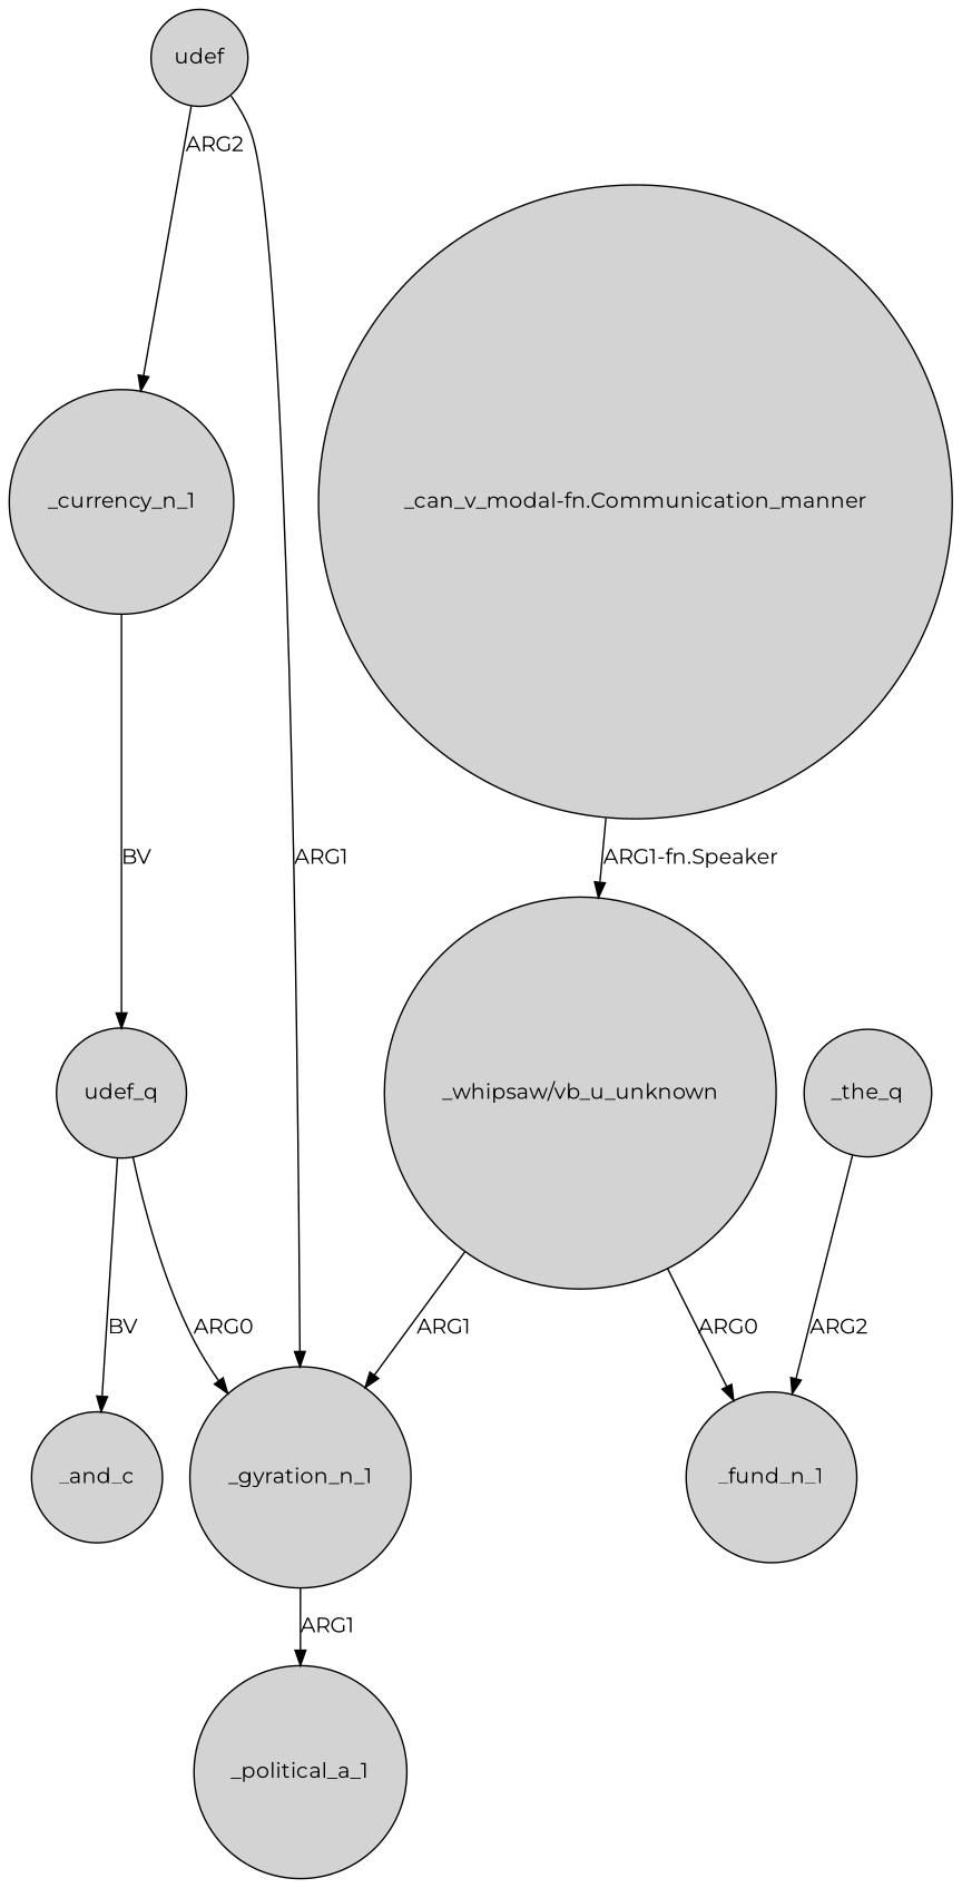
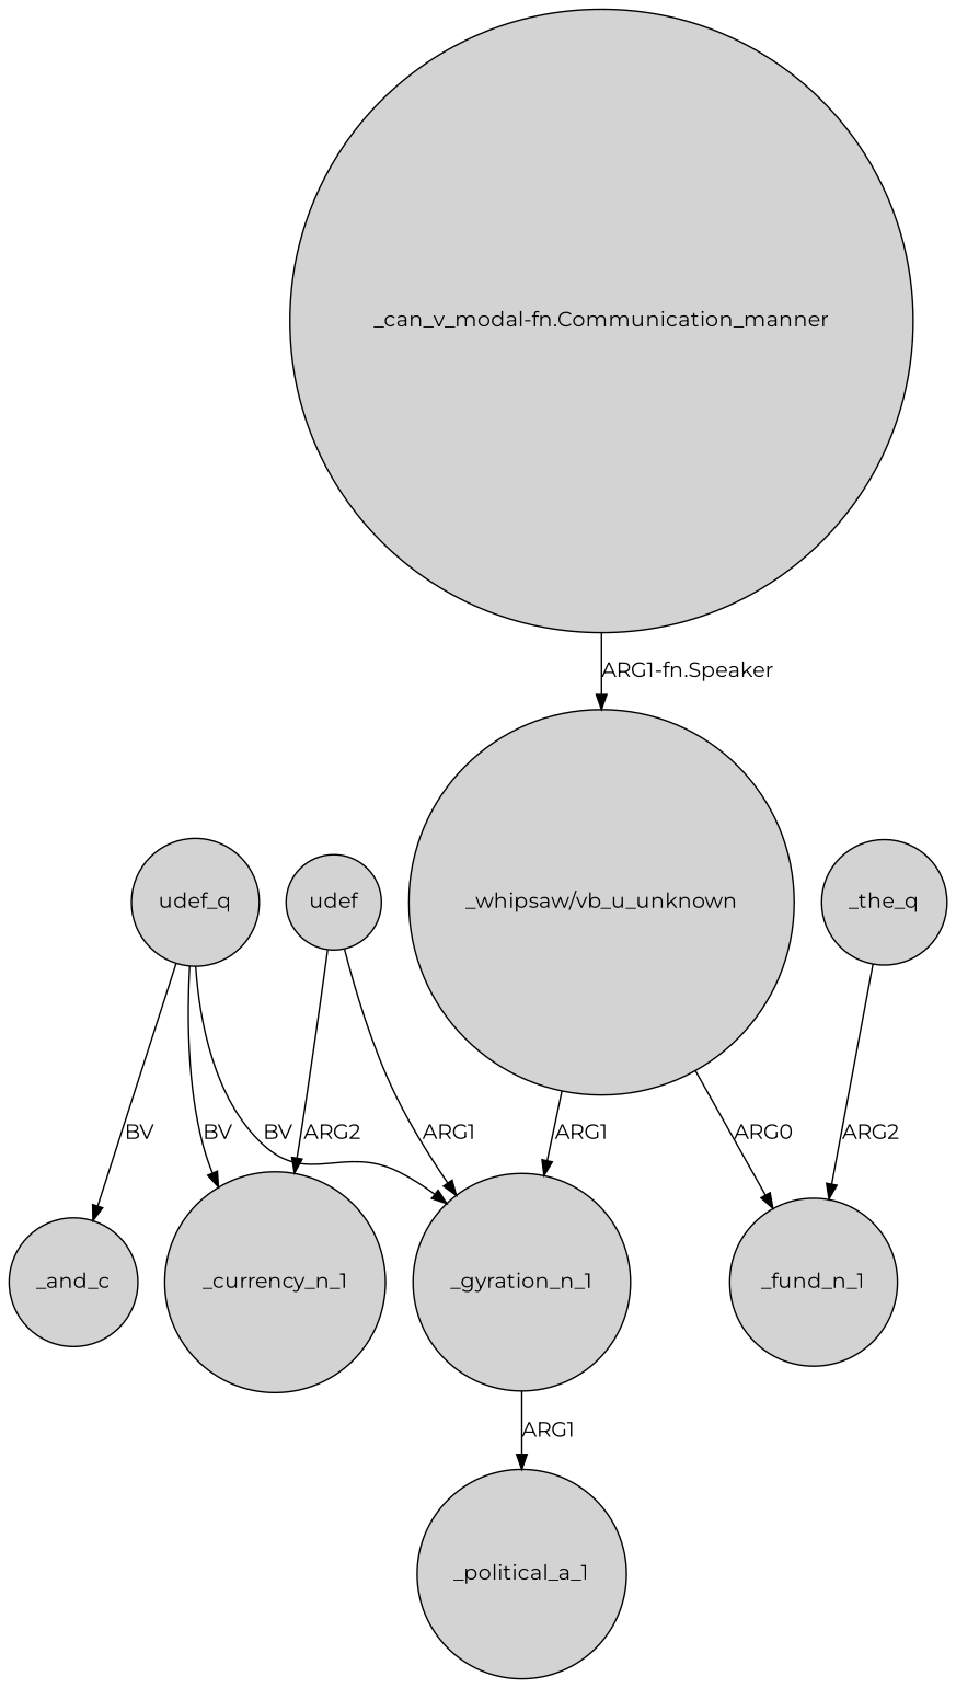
  digraph {
    fontname=Montserrat
    node [fontname=Montserrat shape=circle style=filled]
    edge [fontname=Montserrat]
    n1 [label=udef]
    _gyration_n_1
    _currency_n_1
    _political_a_1
    _the_q
    _fund_n_1
    udef_q
    _and_c
    "_whipsaw/vb_u_unknown"
    "_can_v_modal-fn.Communication_manner"
    n1 -> _gyration_n_1 [label=ARG1]
    n1 -> _currency_n_1 [label=ARG2]
    _gyration_n_1 -> _political_a_1 [label=ARG1]
    _the_q -> _fund_n_1 [label=ARG2]
-   udef_q -> _gyration_n_1 [label=ARG0]
-   _currency_n_1 -> udef_q [label=BV]
+   udef_q -> _gyration_n_1 [label=BV]
+   udef_q -> _currency_n_1 [label=BV]
    udef_q -> _and_c [label=BV]
    "_whipsaw/vb_u_unknown" -> _gyration_n_1 [label=ARG1]
    "_whipsaw/vb_u_unknown" -> _fund_n_1 [label=ARG0]
    "_can_v_modal-fn.Communication_manner" -> "_whipsaw/vb_u_unknown" [label="ARG1-fn.Speaker"]
  }
